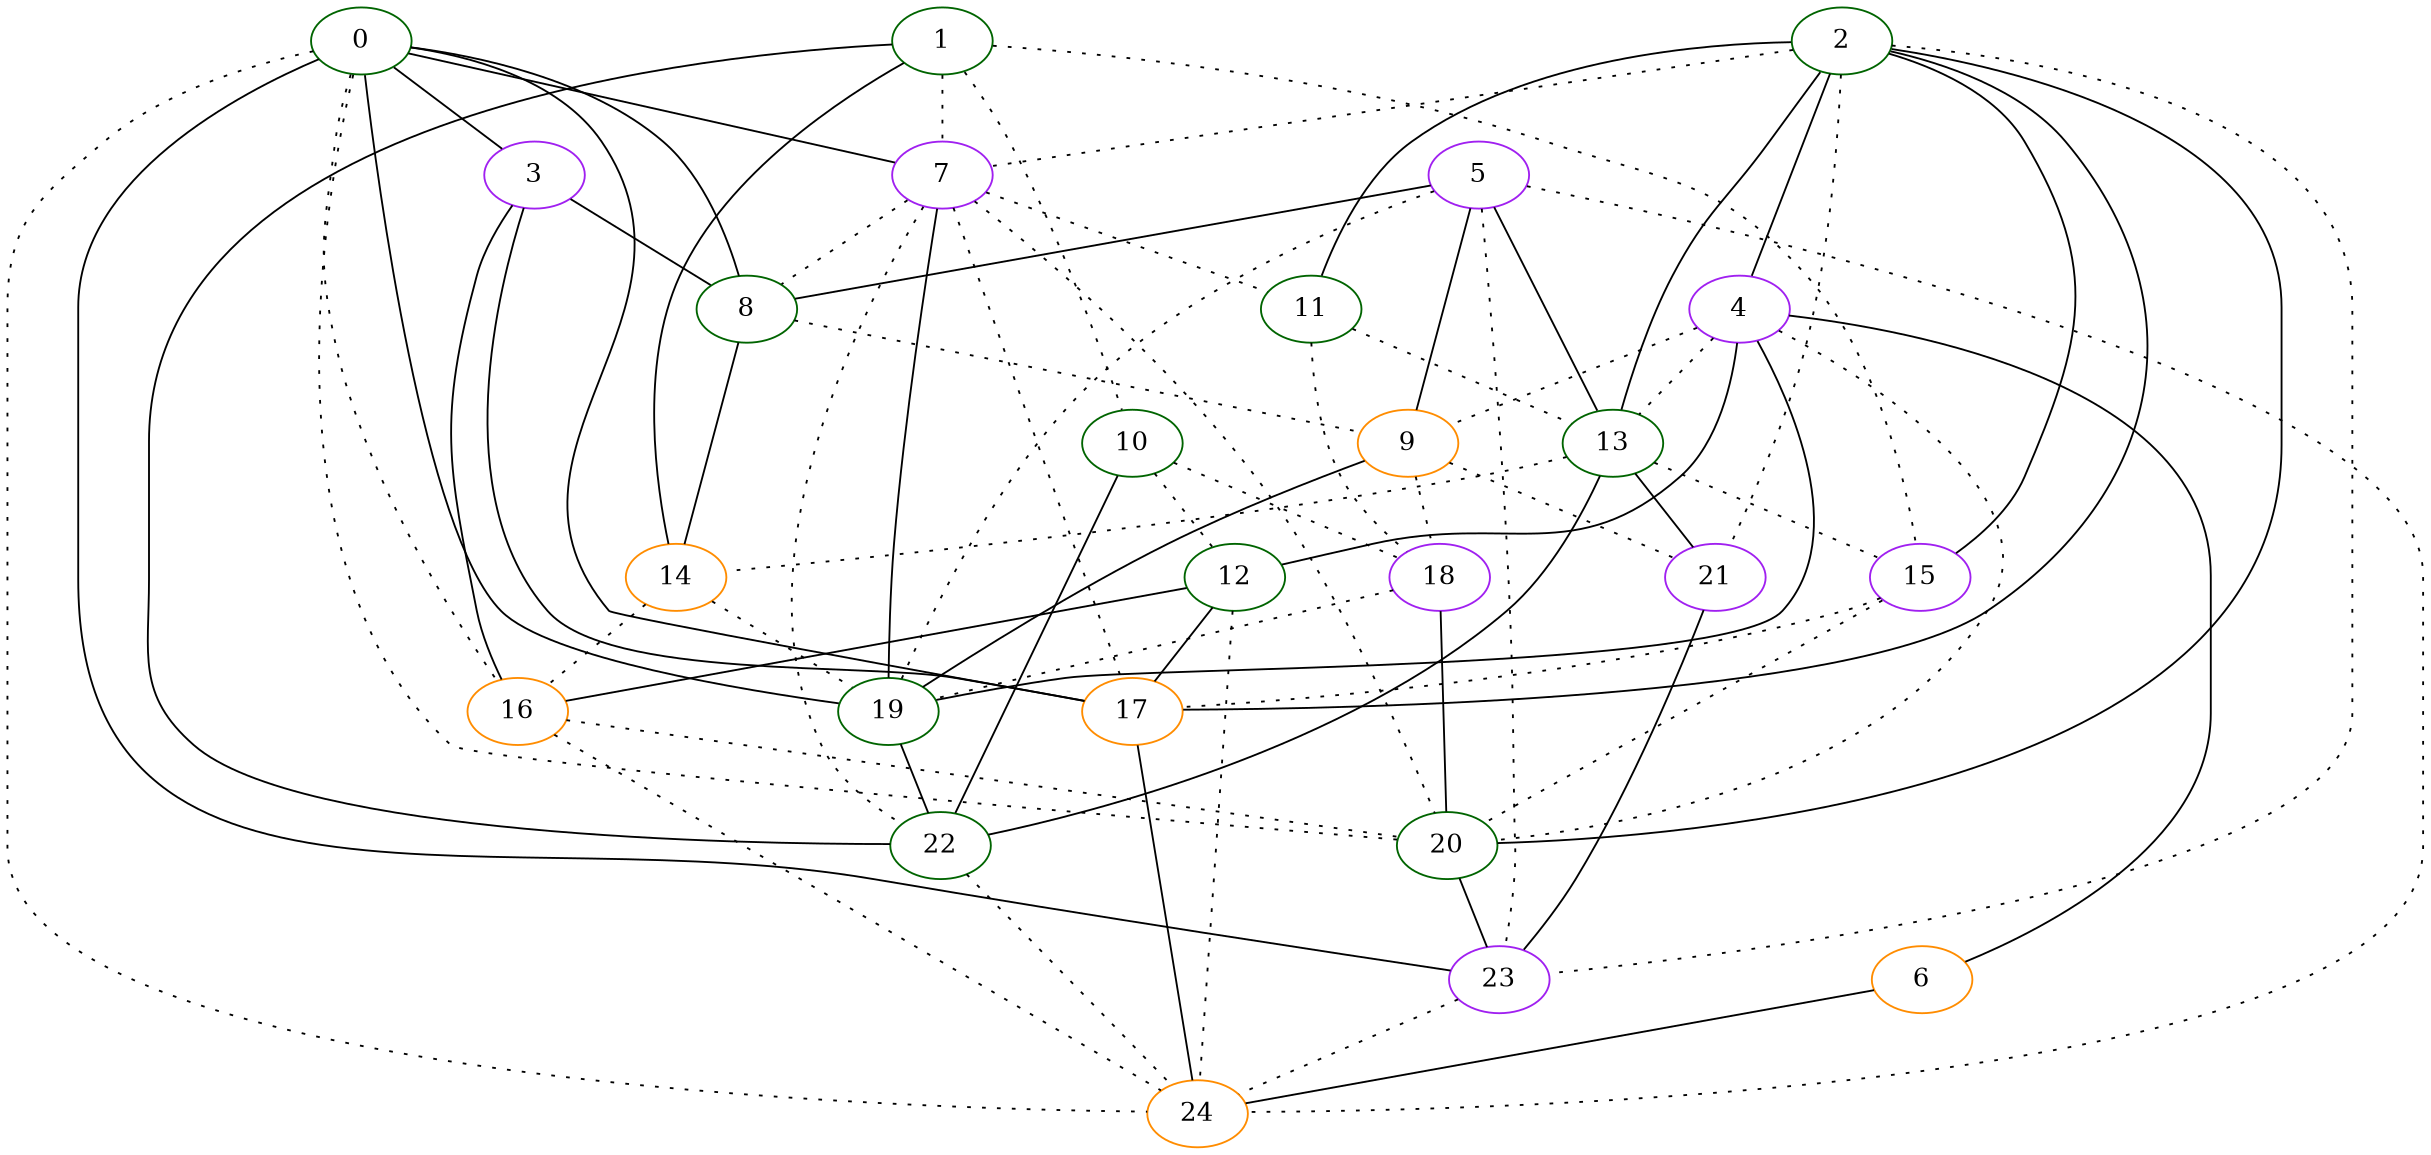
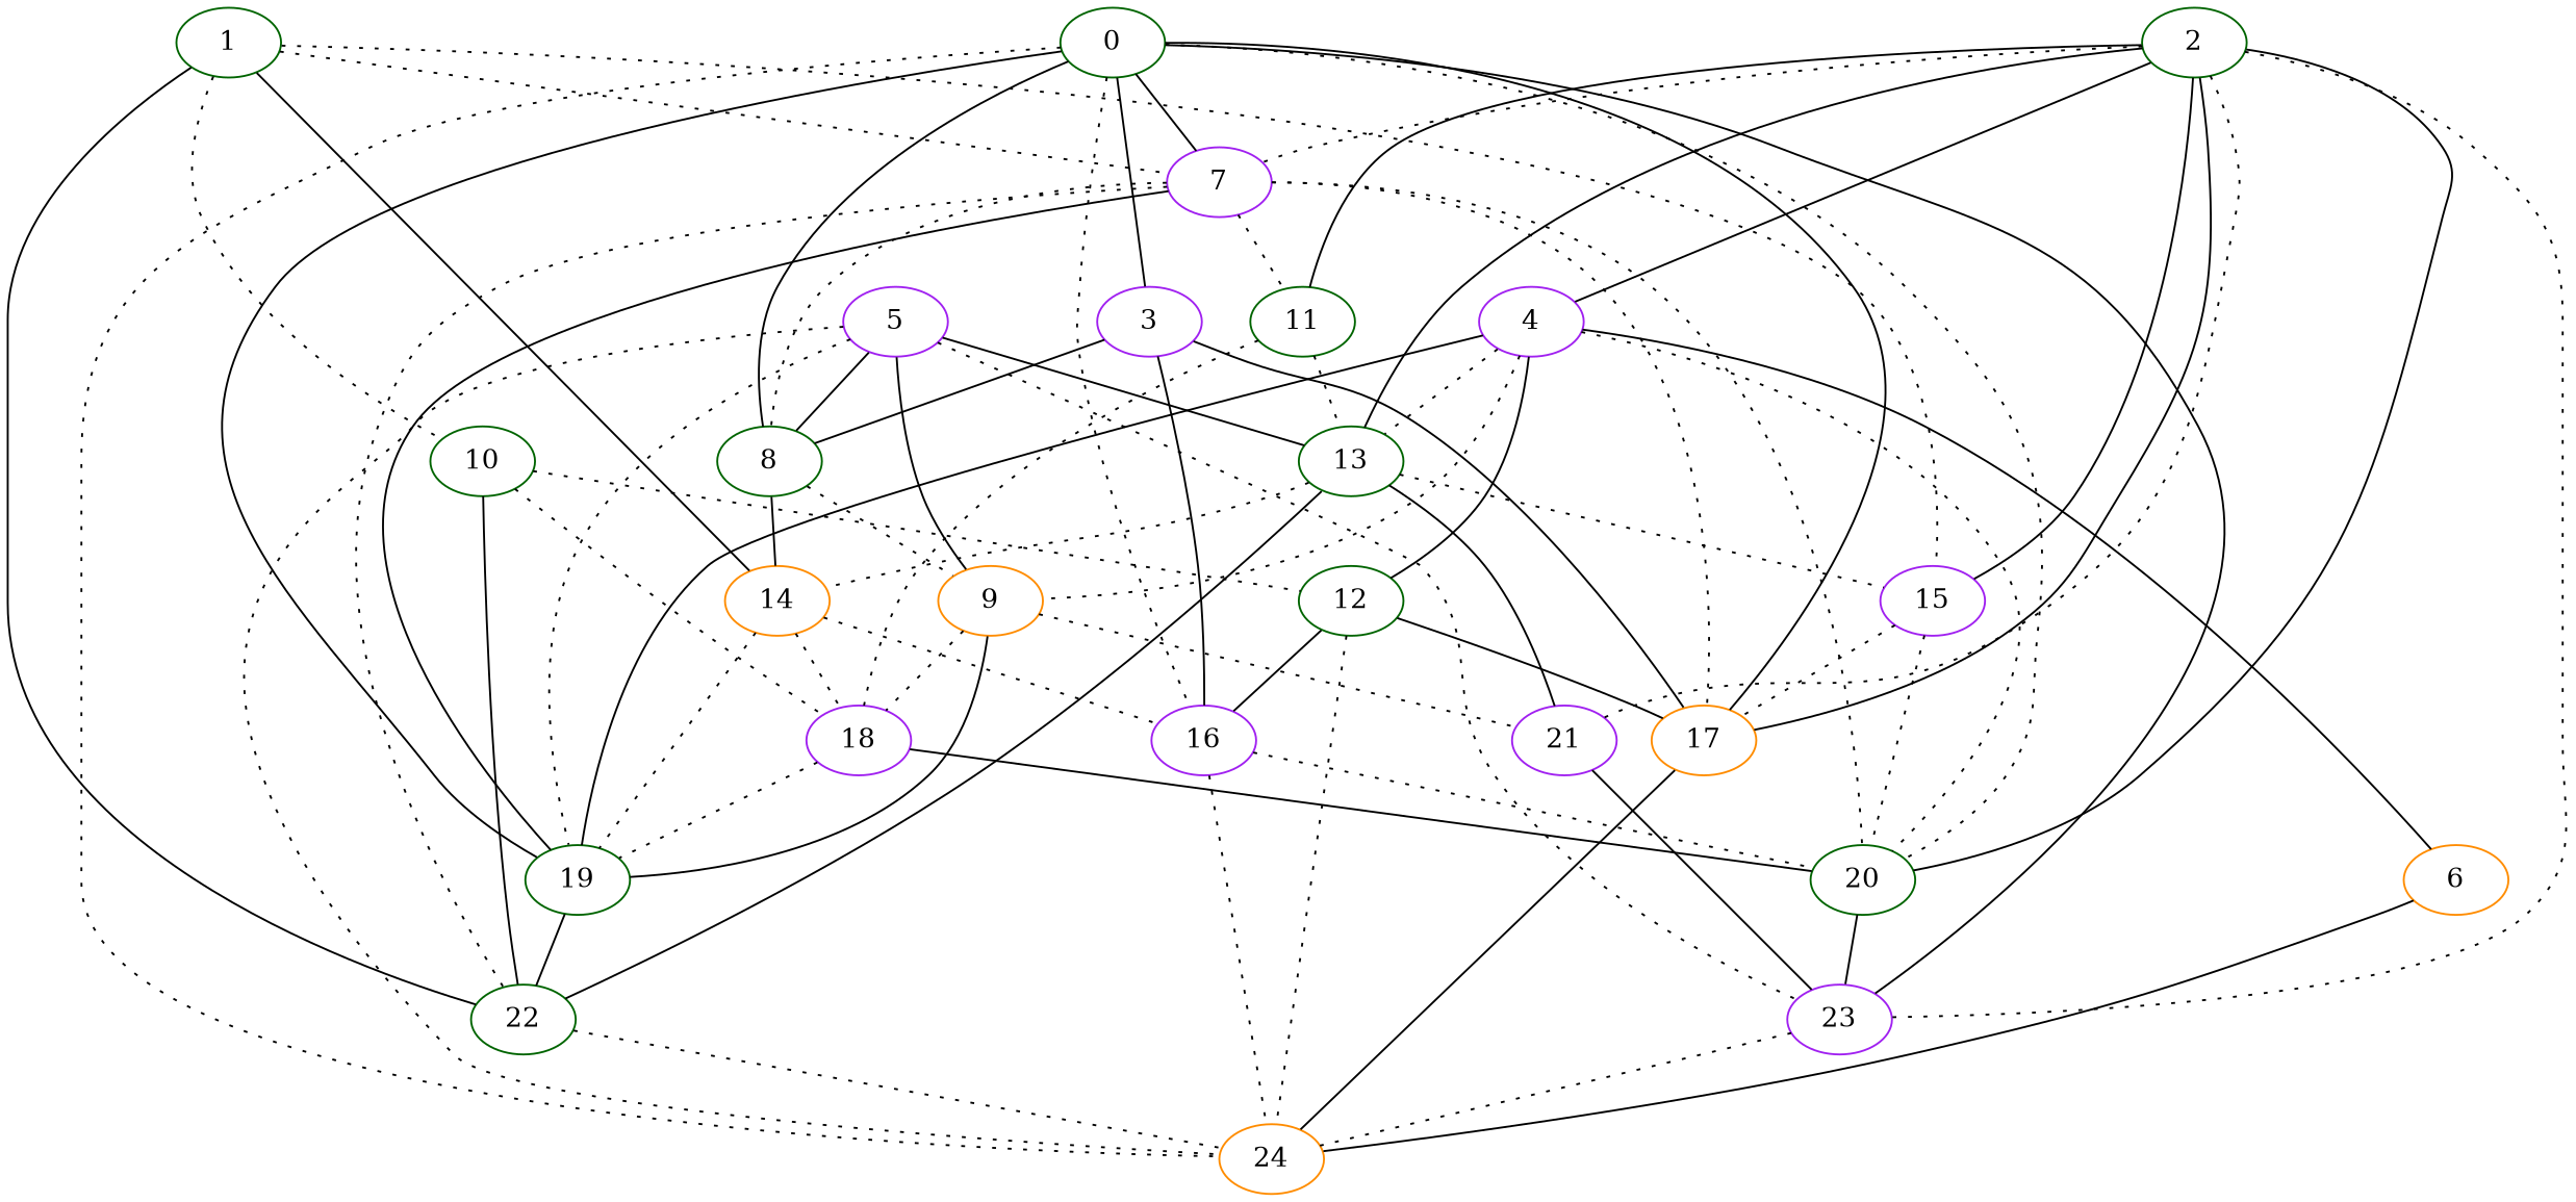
  strict graph {
    node [color=darkgreen]
    edge [is_available=True prob=1.0 style=dotted]
    3 [color=purple]
    0
    7 [color=purple]
    8
-   16 [color=darkorange]
+   16 [color=purple]
    17 [color=darkorange]
    19
    20
    23 [color=purple]
    24 [color=darkorange]
    22
    11
    14 [color=darkorange]
    9 [color=darkorange]
    1
    10
    15 [color=purple]
    12
    18 [color=purple]
    2
    4 [color=purple]
    13
    21 [color=purple]
    6 [color=darkorange]
    5 [color=purple]
    3 -- 8 [prob=0.456219744583 style=solid]
    3 -- 16 [prob=0.0835274506808 style=solid]
    3 -- 17 [style=solid]
    0 -- 3 [prob=0.302262093736 style=solid]
    0 -- 7 [prob=0.501709999189 style=solid]
    0 -- 8 [style=solid]
    0 -- 16 [prob=0.873409928674]
    0 -- 17 [prob=0.722757223239 style=solid]
    0 -- 19 [style=solid]
    0 -- 20 [prob=0.706131209095]
    0 -- 23 [style=solid]
    0 -- 24 [prob=0.0170823277435]
    7 -- 8 [prob=0.344111451336]
    7 -- 17 [prob=0.676267738921]
    7 -- 19 [prob=0.435814042991 style=solid]
    7 -- 20
    7 -- 22 [prob=0.114873582575]
    7 -- 11 [prob=0.354644624755]
    8 -- 14 [style=solid]
    8 -- 9 [prob=0.0610829528161]
    16 -- 20 [prob=0.659341738627]
    16 -- 24
    17 -- 24 [prob=0.174900260796 style=solid]
    19 -- 22 [style=solid]
    20 -- 23 [prob=0.263653120846 style=solid]
    23 -- 24 [prob=0.607007252544]
    22 -- 24 [prob=0.100214110577]
    11 -- 18 [prob=0.275386105788]
    11 -- 13 [prob=0.99430652495]
    14 -- 16 [prob=0.366980490698]
    14 -- 19 [prob=0.727003415839]
+   14 -- 18 [prob=0.172111039515]
    9 -- 19 [prob=0.355716188867 style=solid]
    9 -- 18 [prob=0.150699647507]
    9 -- 21 [prob=0.756261793613]
    1 -- 7 [prob=0.884917477004]
    1 -- 22 [prob=0.246488196128 style=solid]
    1 -- 14 [prob=0.746234272567 style=solid]
    1 -- 10 [prob=0.516614802512]
    1 -- 15
    10 -- 22 [prob=0.781917486382 style=solid]
    10 -- 12 [prob=0.903306475705]
    10 -- 18 [prob=0.321711999361]
    15 -- 17 [prob=0.0346828351684]
    15 -- 20 [prob=0.132843346068]
    12 -- 16 [prob=0.511785173483 style=solid]
    12 -- 17 [prob=0.0147916384446 style=solid]
    12 -- 24 [prob=0.94617288301]
    18 -- 19 [prob=0.825972438198]
    18 -- 20 [prob=0.905172398717 style=solid]
    2 -- 7 [prob=0.25519068614]
    2 -- 17 [style=solid]
    2 -- 20 [style=solid]
    2 -- 23 [prob=0.33988897573]
    2 -- 11 [prob=0.52994573668 style=solid]
    2 -- 15 [style=solid]
    2 -- 4 [prob=0.599924187963 style=solid]
    2 -- 13 [style=solid]
    2 -- 21 [prob=0.0350001587974]
    4 -- 19 [style=solid]
    4 -- 20 [prob=0.763538902123]
    4 -- 9 [prob=0.634851021189]
    4 -- 12 [prob=0.8804770414 style=solid]
    4 -- 13 [prob=0.773068176196]
    4 -- 6 [prob=0.30515563179 style=solid]
    13 -- 22 [prob=0.7794070071 style=solid]
    13 -- 14 [prob=0.826483945192]
    13 -- 15
    13 -- 21 [prob=0.590928791464 style=solid]
    21 -- 23 [style=solid]
    6 -- 24 [prob=0.781144224852 style=solid]
    5 -- 8 [style=solid]
    5 -- 19
    5 -- 23 [prob=0.108727463175]
    5 -- 24 [prob=0.199099274494]
    5 -- 9 [prob=0.825458943833 style=solid]
    5 -- 13 [prob=0.810526825303 style=solid]
  }
